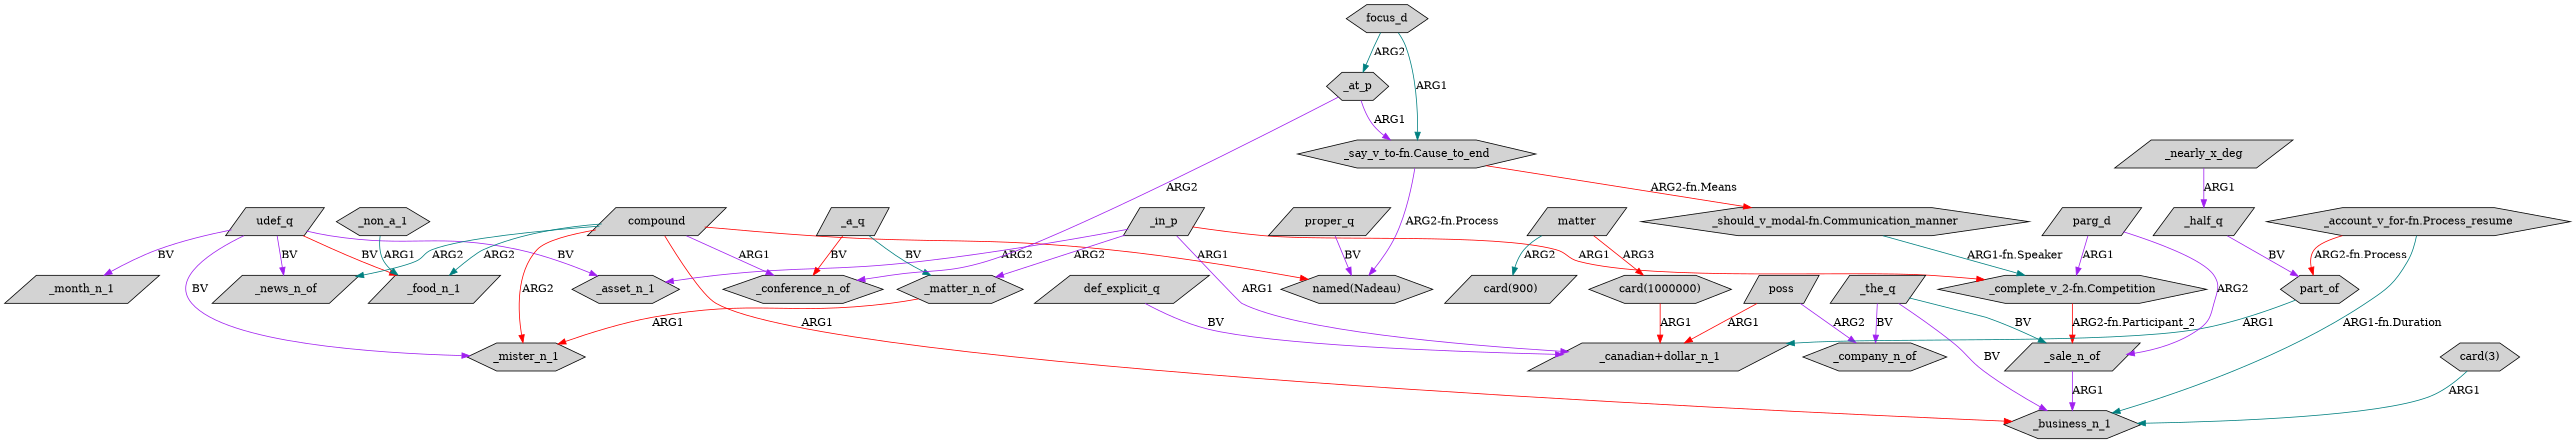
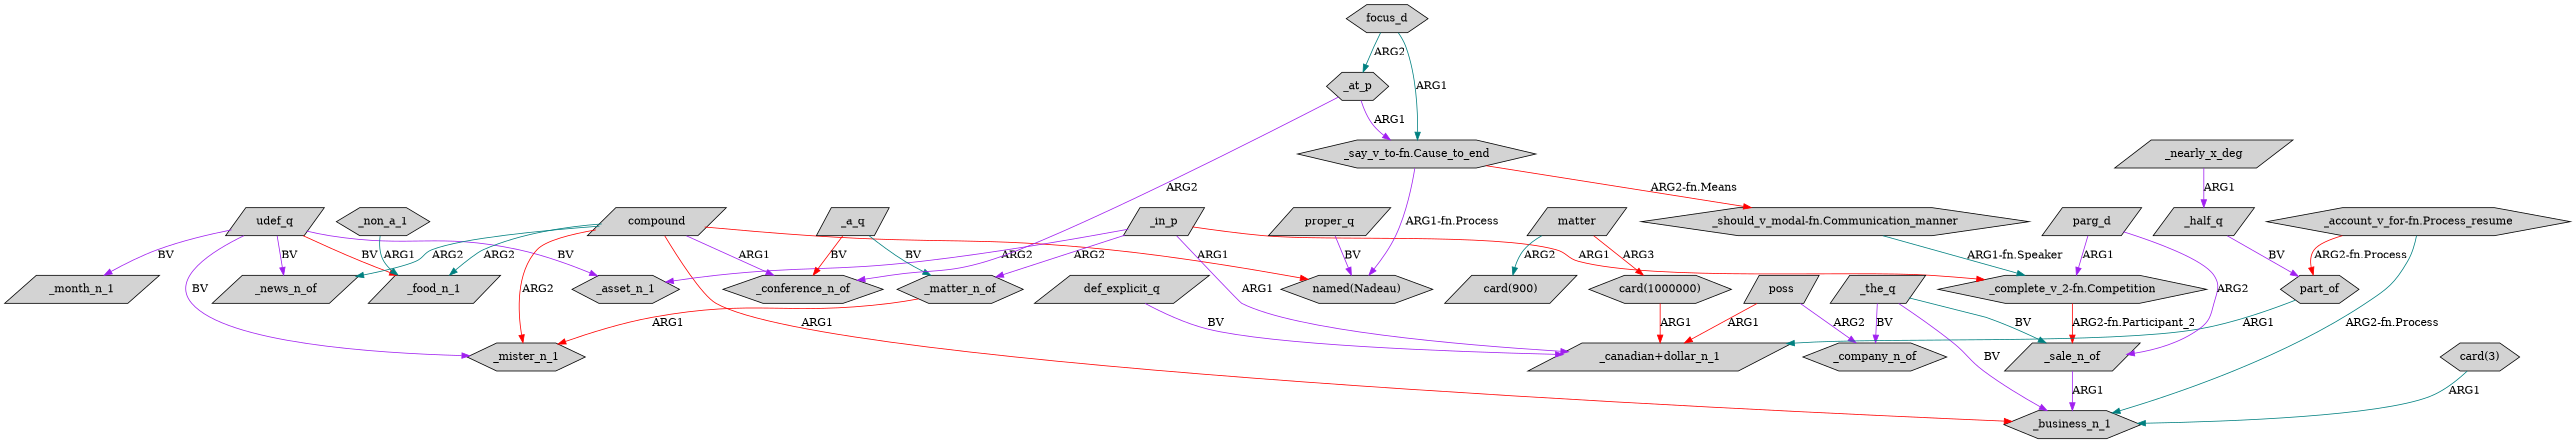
  digraph {
    node [shape=parallelogram style=filled]
    edge [color=purple]
    udef_q
    _month_n_1
    _news_n_of
    _mister_n_1 [shape=hexagon]
    _asset_n_1 [shape=hexagon]
    _food_n_1
    "card(1000000)" [shape=hexagon]
    "_canadian+dollar_n_1"
    compound
    "named(Nadeau)" [shape=hexagon]
    _business_n_1 [shape=hexagon]
    _conference_n_of [shape=hexagon]
    _in_p
    _matter_n_of [shape=hexagon]
    "_complete_v_2-fn.Competition" [shape=hexagon]
    _sale_n_of
    _a_q
    focus_d [shape=hexagon]
    "_say_v_to-fn.Cause_to_end" [shape=hexagon]
    _at_p [shape=hexagon]
    "_should_v_modal-fn.Communication_manner" [shape=hexagon]
    _the_q
    _company_n_of [shape=hexagon]
    n24 [label=matter]
    "card(900)"
    poss
    "_account_v_for-fn.Process_resume" [shape=hexagon]
    part_of [shape=hexagon]
    def_explicit_q
    parg_d
    _half_q
    proper_q
    _nearly_x_deg
    "card(3)" [shape=hexagon]
    _non_a_1 [shape=hexagon]
    udef_q -> _month_n_1 [label=BV]
    udef_q -> _news_n_of [label=BV]
    udef_q -> _mister_n_1 [label=BV]
    udef_q -> _asset_n_1 [label=BV]
    udef_q -> _food_n_1 [color=red label=BV]
    "card(1000000)" -> "_canadian+dollar_n_1" [color=red label=ARG1]
    compound -> _news_n_of [color=teal label=ARG2]
    compound -> _mister_n_1 [color=red label=ARG2]
    compound -> _food_n_1 [color=teal label=ARG2]
    compound -> "named(Nadeau)" [color=red label=ARG1]
    compound -> _business_n_1 [color=red label=ARG1]
    compound -> _conference_n_of [label=ARG1]
    _in_p -> _asset_n_1 [label=ARG2]
    _in_p -> "_canadian+dollar_n_1" [label=ARG1]
    _in_p -> _matter_n_of [label=ARG2]
    _in_p -> "_complete_v_2-fn.Competition" [color=red label=ARG1]
    _matter_n_of -> _mister_n_1 [color=red label=ARG1]
    "_complete_v_2-fn.Competition" -> _sale_n_of [color=red label="ARG2-fn.Participant_2"]
    _sale_n_of -> _business_n_1 [label=ARG1]
    _a_q -> _conference_n_of [color=red label=BV]
    _a_q -> _matter_n_of [color=teal label=BV]
    focus_d -> "_say_v_to-fn.Cause_to_end" [color=teal label=ARG1]
    focus_d -> _at_p [color=teal label=ARG2]
-   "_say_v_to-fn.Cause_to_end" -> "named(Nadeau)" [label="ARG2-fn.Process"]
+   "_say_v_to-fn.Cause_to_end" -> "named(Nadeau)" [label="ARG1-fn.Process"]
    "_say_v_to-fn.Cause_to_end" -> "_should_v_modal-fn.Communication_manner" [color=red label="ARG2-fn.Means"]
    _at_p -> _conference_n_of [label=ARG2]
    _at_p -> "_say_v_to-fn.Cause_to_end" [label=ARG1]
    "_should_v_modal-fn.Communication_manner" -> "_complete_v_2-fn.Competition" [color=teal label="ARG1-fn.Speaker"]
    _the_q -> _business_n_1 [label=BV]
    _the_q -> _sale_n_of [color=teal label=BV]
    _the_q -> _company_n_of [label=BV]
    n24 -> "card(1000000)" [color=red label=ARG3]
    n24 -> "card(900)" [color=teal label=ARG2]
    poss -> "_canadian+dollar_n_1" [color=red label=ARG1]
    poss -> _company_n_of [label=ARG2]
-   "_account_v_for-fn.Process_resume" -> _business_n_1 [color=teal label="ARG1-fn.Duration"]
+   "_account_v_for-fn.Process_resume" -> _business_n_1 [color=teal label="ARG2-fn.Process"]
    "_account_v_for-fn.Process_resume" -> part_of [color=red label="ARG2-fn.Process"]
    part_of -> "_canadian+dollar_n_1" [color=teal label=ARG1]
    def_explicit_q -> "_canadian+dollar_n_1" [label=BV]
    parg_d -> "_complete_v_2-fn.Competition" [label=ARG1]
    parg_d -> _sale_n_of [label=ARG2]
    _half_q -> part_of [label=BV]
    proper_q -> "named(Nadeau)" [label=BV]
    _nearly_x_deg -> _half_q [label=ARG1]
    "card(3)" -> _business_n_1 [color=teal label=ARG1]
    _non_a_1 -> _food_n_1 [color=teal label=ARG1]
  }
